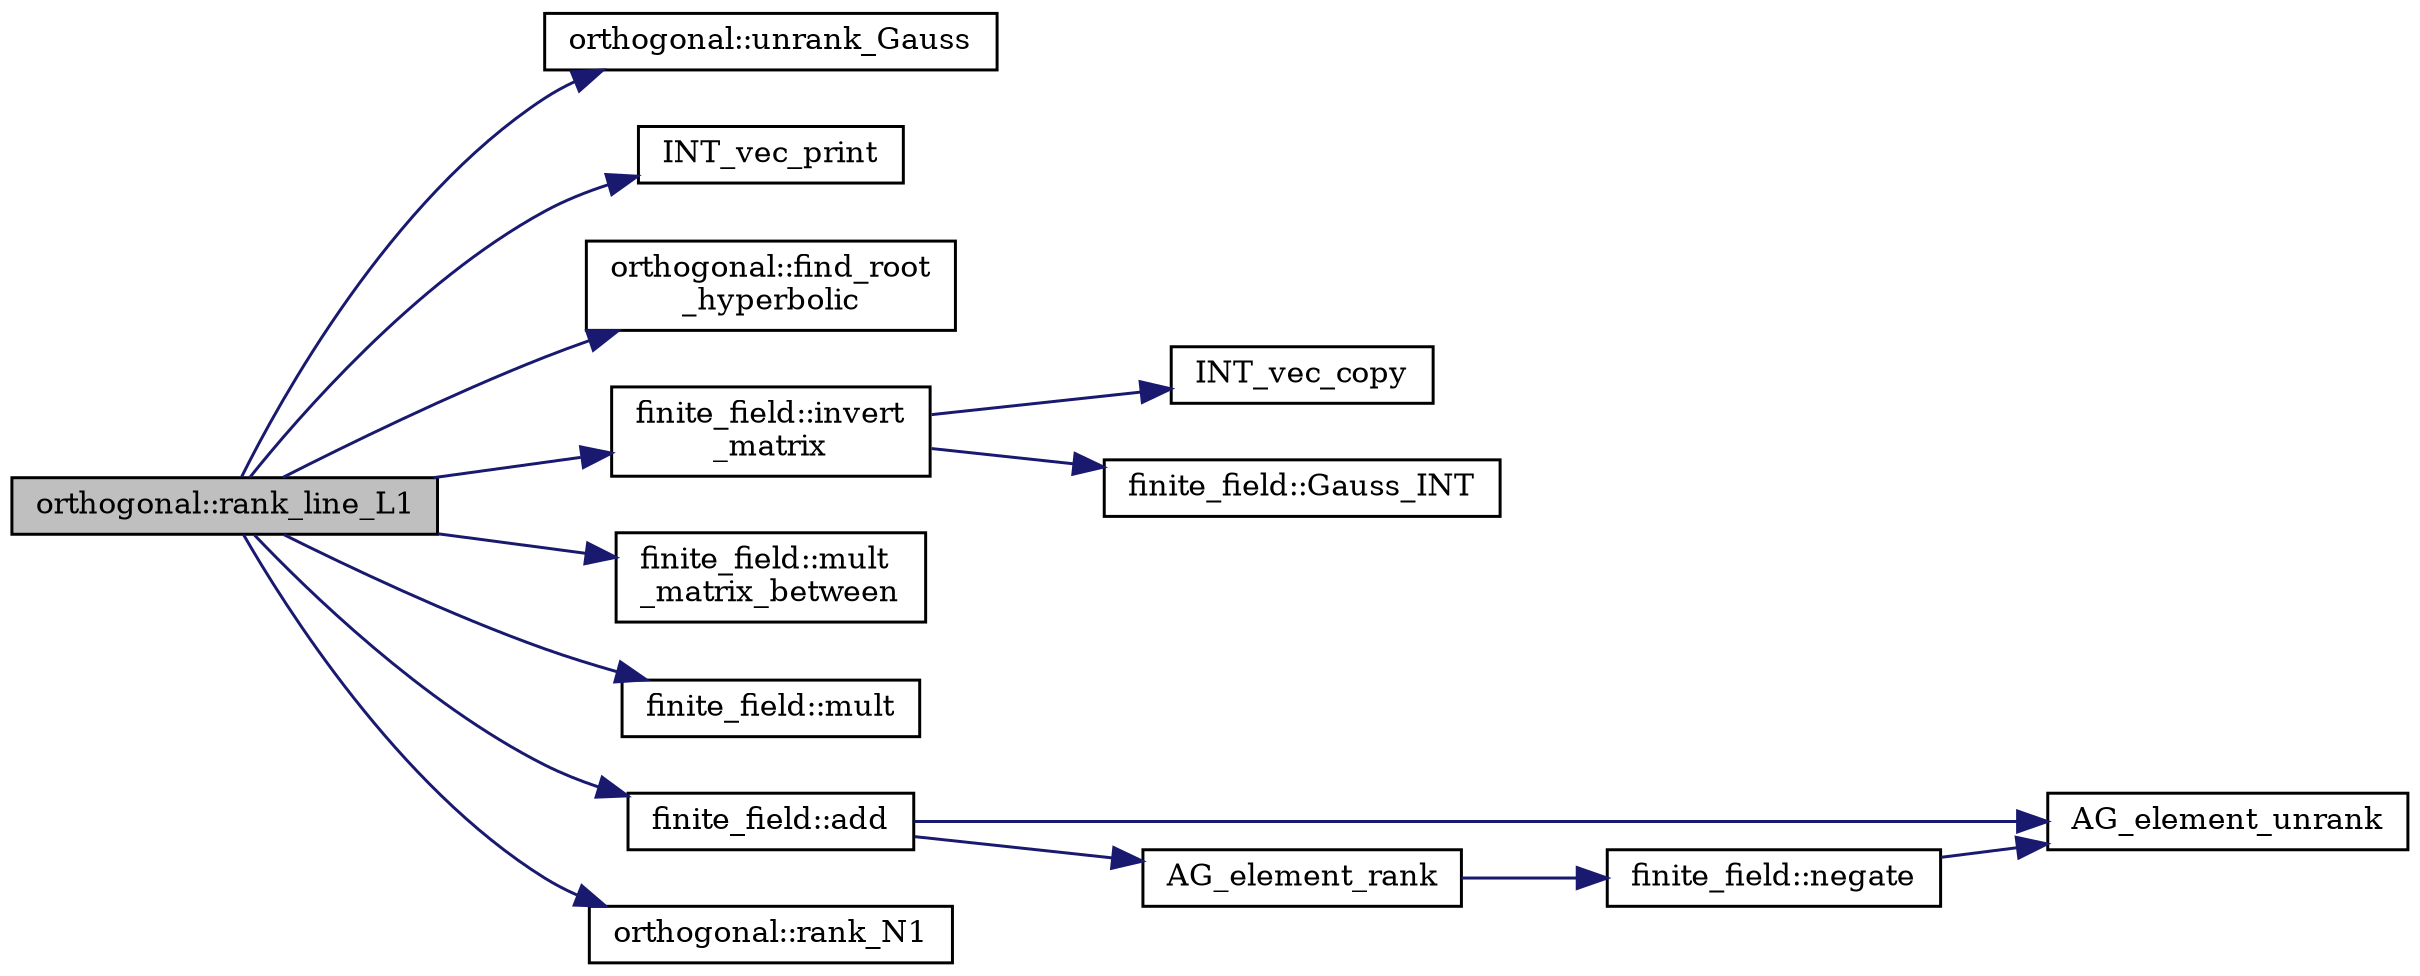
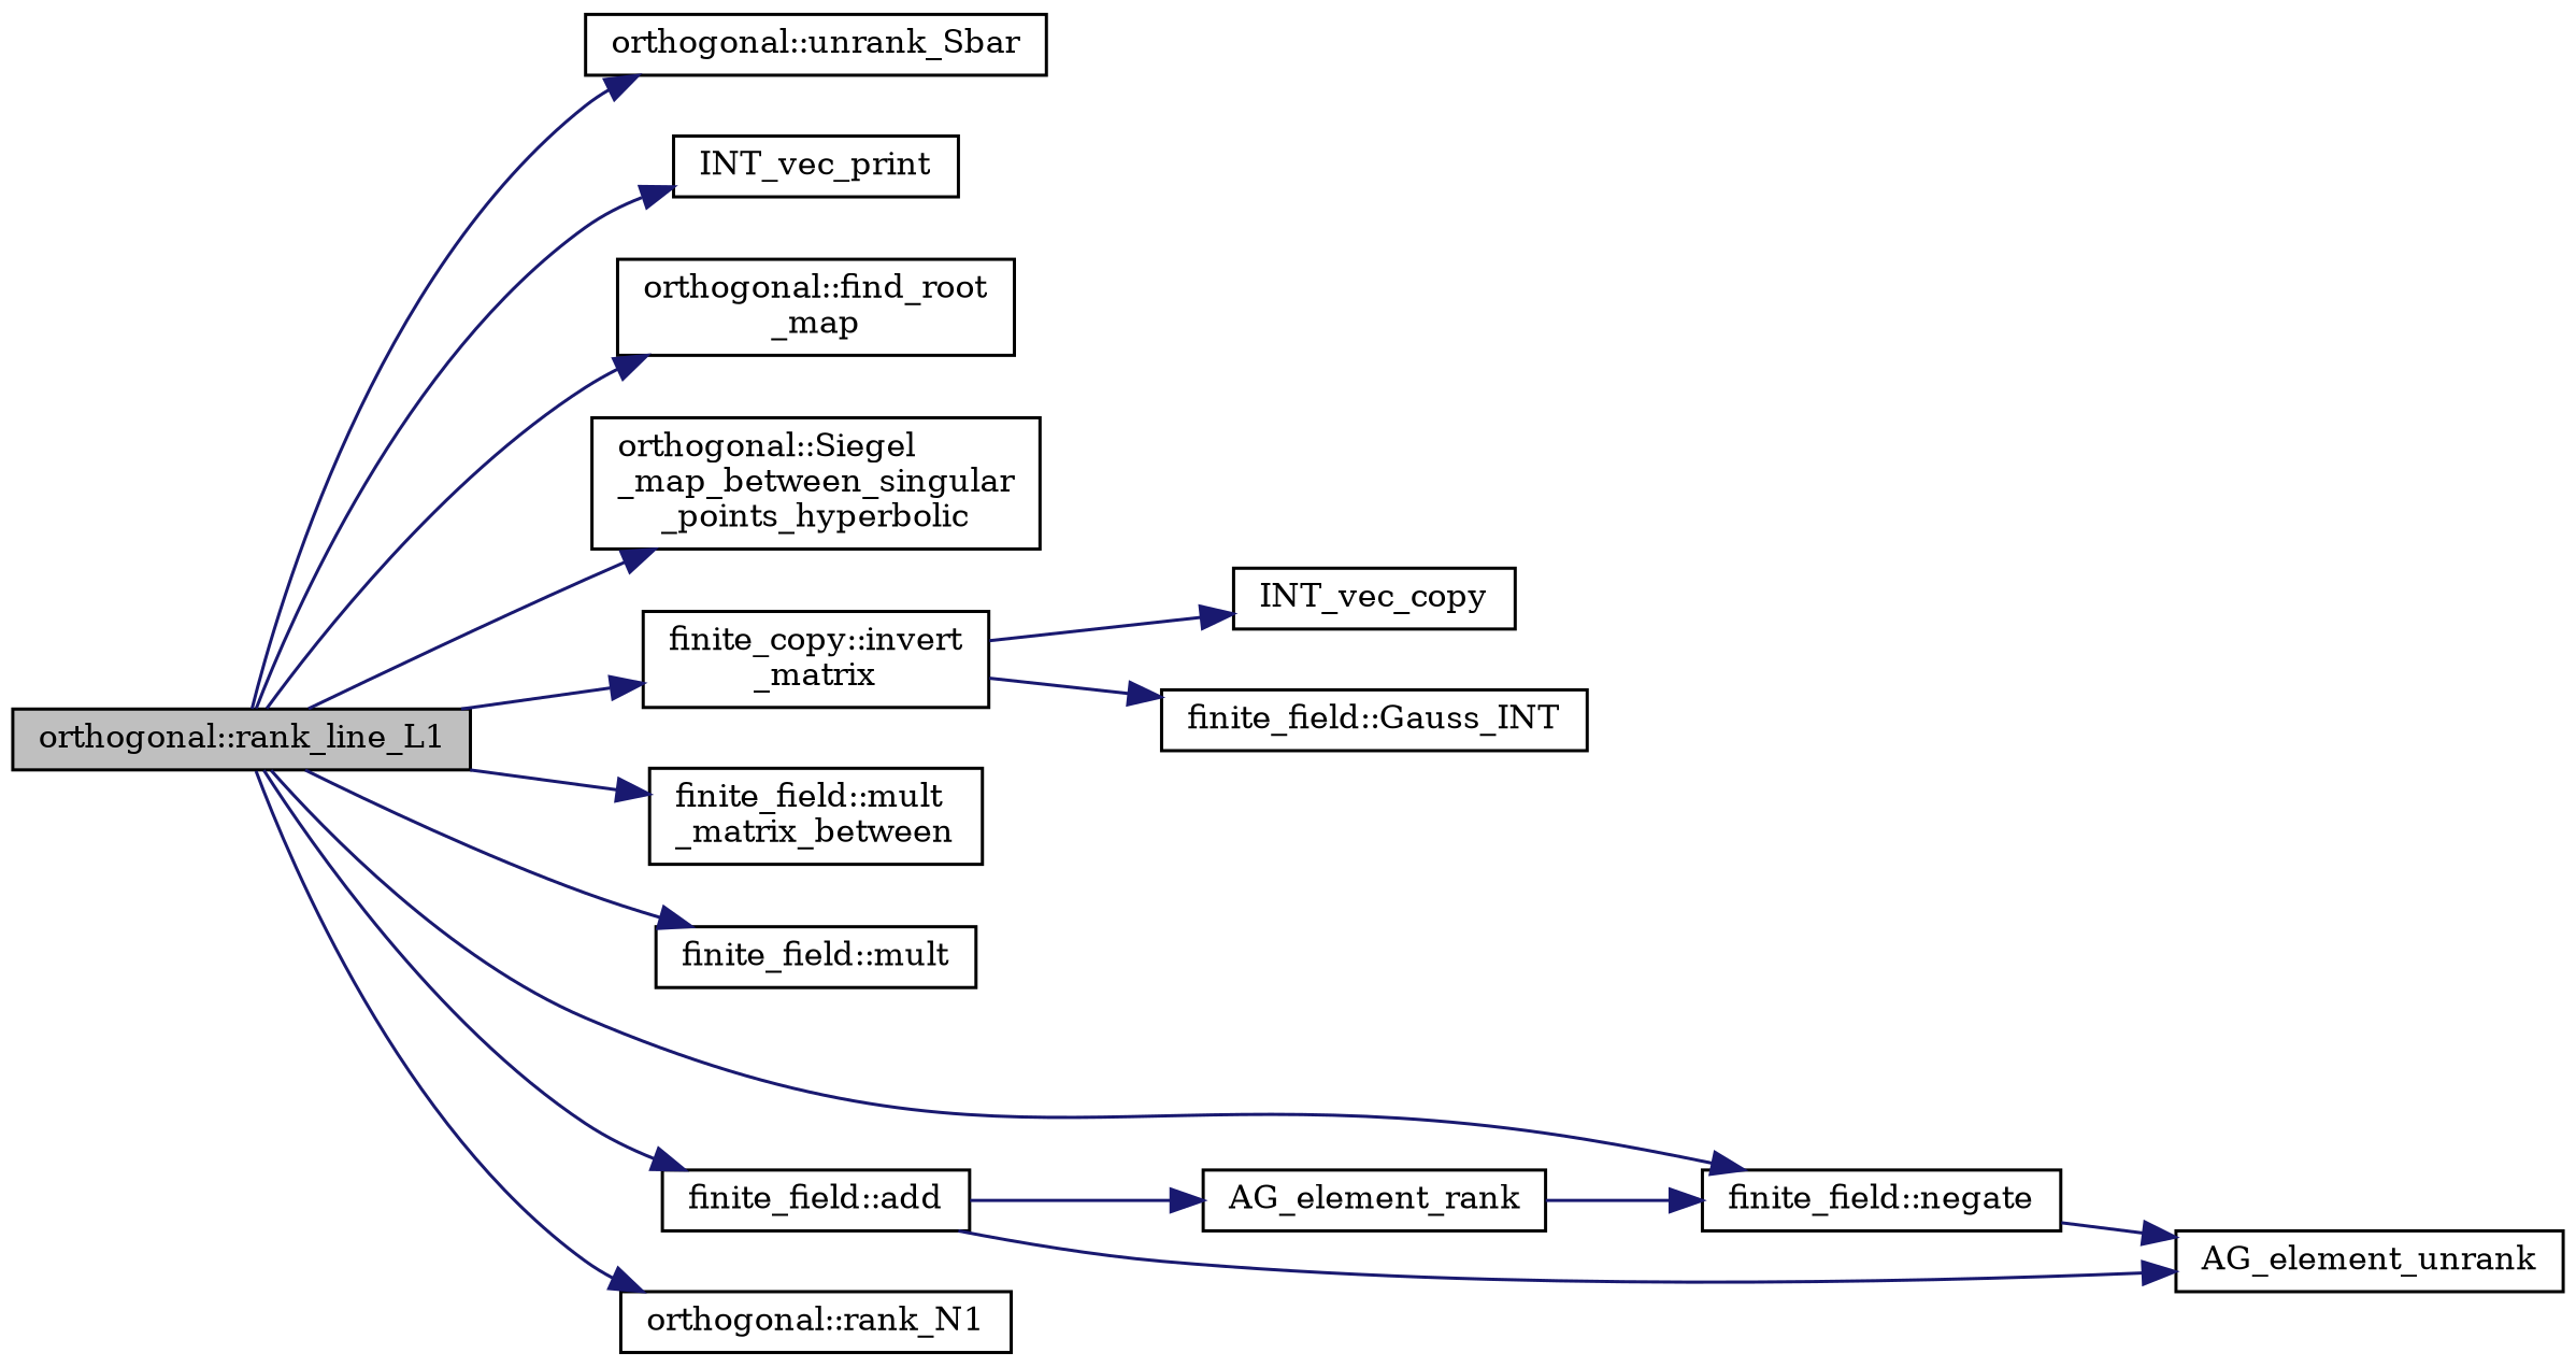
  digraph {
    fontname="DejaVu Serif"
    rankdir=LR
    node [color=black fillcolor=white fontname="DejaVu Serif" fontsize=10 shape=record style=filled]
    edge [color=midnightblue fontname="DejaVu Serif" fontsize=10 labelfontname=Helvetica labelfontsize=10 style=solid]
    n1 [fillcolor=grey75 fontcolor=black height=0.2 label="orthogonal::rank_line_L1" width=0.4]
-   n2 [height=0.2 label="orthogonal::unrank_Gauss" width=0.4]
+   n2 [height=0.2 label="orthogonal::unrank_Sbar" width=0.4]
    n3 [height=0.2 label=INT_vec_print width=0.4]
-   n4 [height=0.2 label="orthogonal::find_root\l_hyperbolic" width=0.4]
-   n6 [height=0.2 label="finite_field::invert\l_matrix" width=0.4]
+   n4 [height=0.2 label="orthogonal::find_root\l_map" width=0.4]
+   n5 [height=0.2 label="orthogonal::Siegel\l_map_between_singular\l_points_hyperbolic" width=0.4]
+   n6 [height=0.2 label="finite_copy::invert\l_matrix" width=0.4]
    n7 [height=0.2 label="finite_field::mult\l_matrix_between" width=0.4]
    n8 [height=0.2 label="finite_field::mult" width=0.4]
    n9 [height=0.2 label="finite_field::negate" width=0.4]
    n10 [height=0.2 label="finite_field::add" width=0.4]
    n11 [height=0.2 label="orthogonal::rank_N1" width=0.4]
    n12 [height=0.2 label=INT_vec_copy width=0.4]
    n13 [height=0.2 label="finite_field::Gauss_INT" width=0.4]
    n14 [height=0.2 label=AG_element_unrank width=0.4]
    n15 [height=0.2 label=AG_element_rank width=0.4]
    n1 -> n2
    n1 -> n3
    n1 -> n4
+   n1 -> n5
    n1 -> n6
    n1 -> n7
    n1 -> n8
+   n1 -> n9
    n1 -> n10
    n1 -> n11
    n6 -> n12
    n6 -> n13
    n9 -> n14
    n10 -> n14
    n10 -> n15
    n15 -> n9
  }
